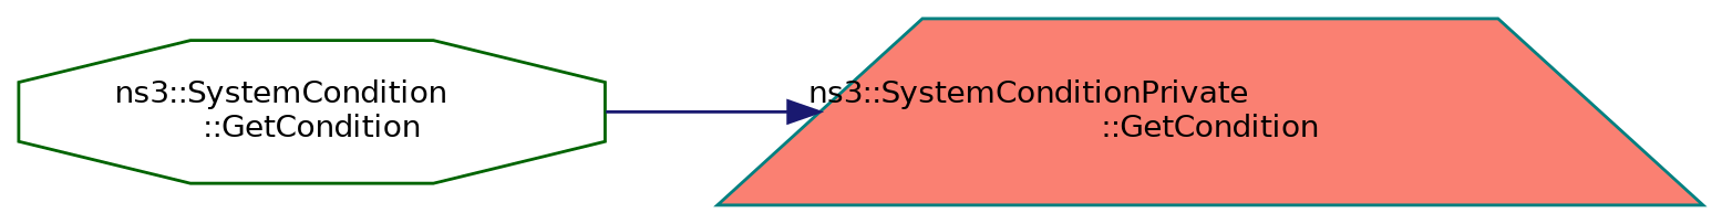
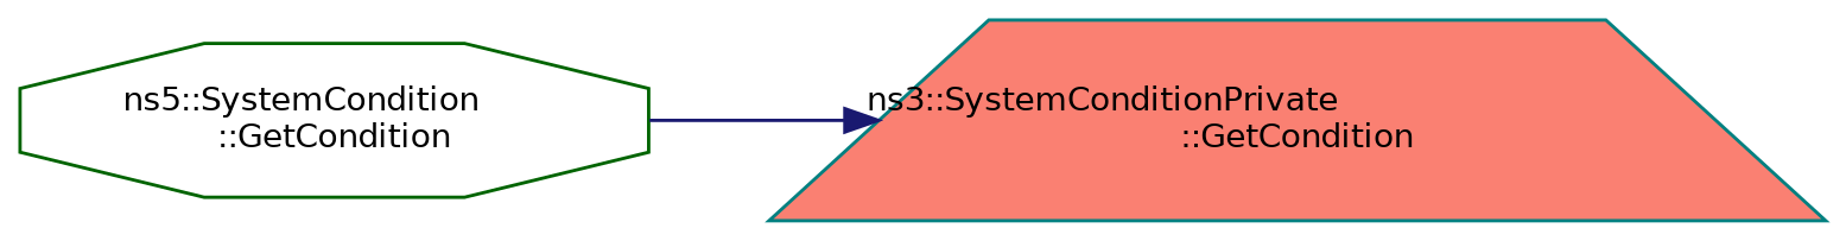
  digraph {
    rankdir=LR
    node [fontname=Helvetica fontsize=10 style=filled]
-   n1 [color=darkgreen fillcolor=white fontcolor=black height=0.2 label="ns3::SystemCondition\l::GetCondition" shape=octagon width=0.4]
+   n1 [color=darkgreen fillcolor=white fontcolor=black height=0.2 label="ns5::SystemCondition\l::GetCondition" shape=octagon width=0.4]
    n2 [color=teal fillcolor=salmon height=0.2 label="ns3::SystemConditionPrivate\l::GetCondition" shape=trapezium width=0.4]
    n1 -> n2 [color=midnightblue fontname=Helvetica fontsize=10 labelfontname=Helvetica labelfontsize=10 style=solid]
  }
